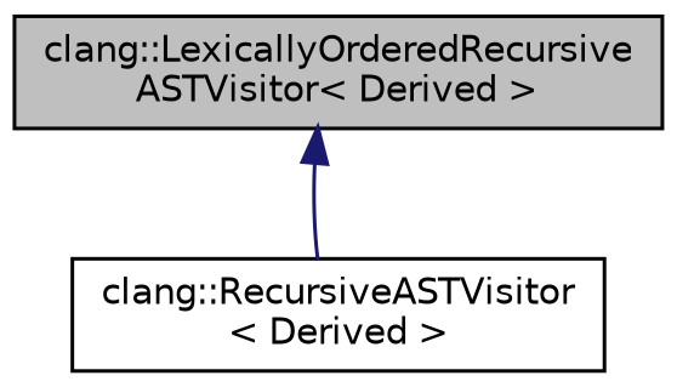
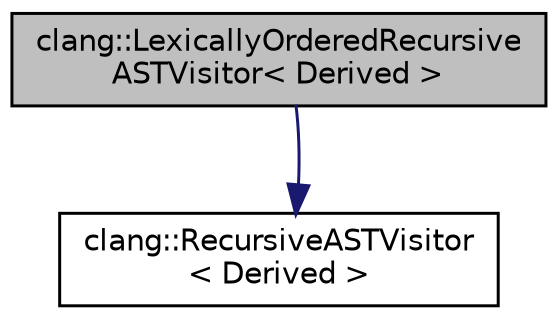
  digraph {
    node [color=black fontname=Helvetica fontsize=10 shape=record]
    n1 [fillcolor=grey75 fontcolor=black height=0.2 label="clang::LexicallyOrderedRecursive\lASTVisitor\< Derived \>" style=filled width=0.4]
    n2 [height=0.2 label="clang::RecursiveASTVisitor\l\< Derived \>" width=0.4]
-   n1 -> n2 [color=midnightblue dir=back fontname=Helvetica fontsize=10 labelfontname=Helvetica labelfontsize=10 style=solid]
+   n2 -> n1 [color=midnightblue dir=back fontname=Helvetica fontsize=10 labelfontname=Helvetica labelfontsize=10 style=solid]
  }
